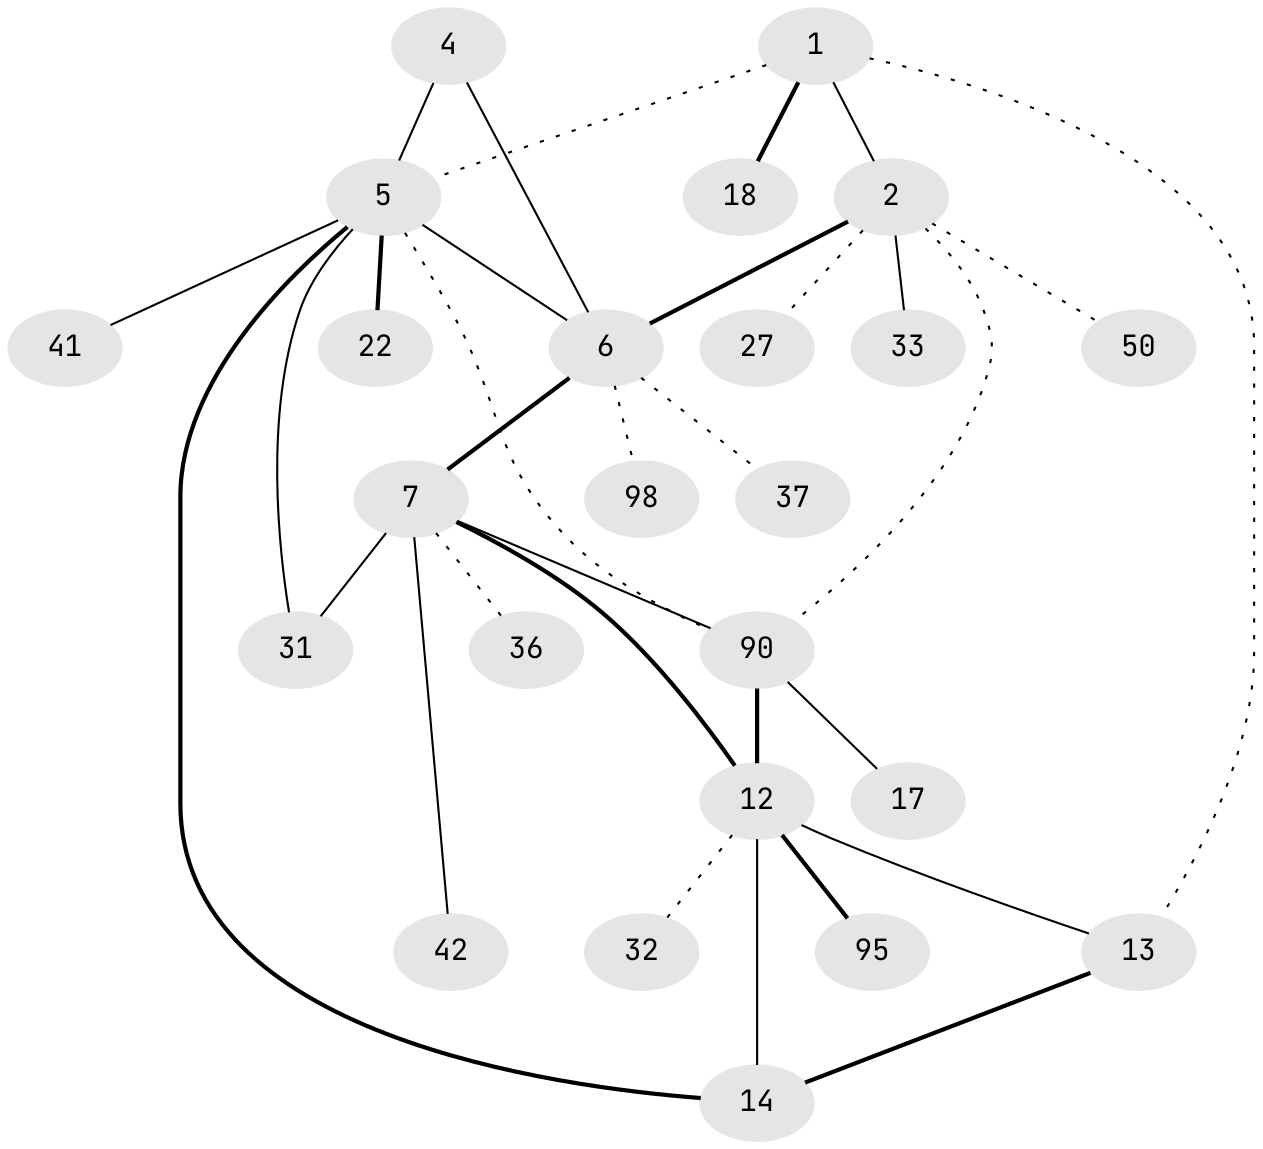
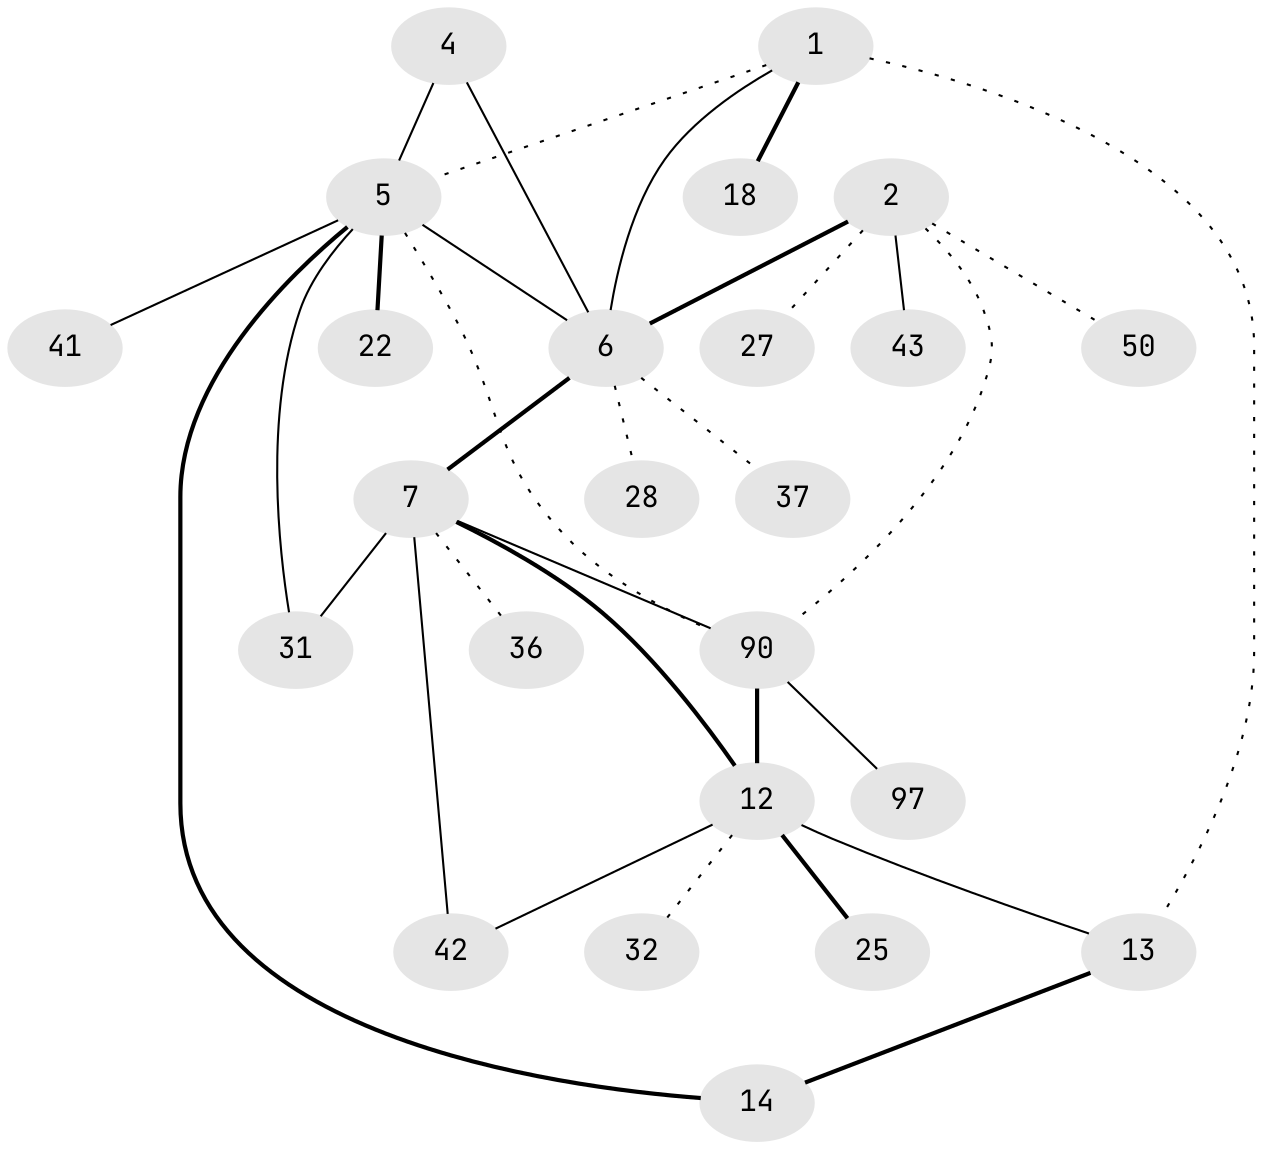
  graph {
    fontname="JetBrains Mono"
    node [color=gray90 fontname="JetBrains Mono" style=filled]
    edge [fontname="JetBrains Mono" style=solid]
    1 [super="+21+30"]
    2 [super="+3"]
    5 [super="+35"]
    13 [super="+29+50+54+38+23"]
    18
    6 [super="+8+57"]
    n7 [label=90 super="+19+11+16+49+55"]
    n8 [label=50 super="+51"]
    27 [super="+52"]
-   33 [super="+60"]
+   33 [super="+60" label=43]
    14
    22 [super="+40"]
    31 [super="+34"]
    41
    7 [super="+9+24"]
-   28 [super="+48" label=98]
+   28 [super="+48"]
    37
    12 [super="+15+47+26"]
-   17
+   17 [label=97]
    4
    36
    42
-   25 [super="+46+44" label=95]
+   25 [super="+46+44"]
    32 [super="+56"]
-   1 -- 2 [weight=2]
+   1 -- 6 [weight=2]
    1 -- 5 [style=dotted]
    1 -- 13 [style=dotted weight=2]
    1 -- 18 [style=bold]
    2 -- 6 [style=bold]
    2 -- n7 [style=dotted]
    2 -- n8 [style=dotted]
    2 -- 27 [style=dotted]
    2 -- 33
    5 -- 6
    5 -- n7 [style=dotted]
    5 -- 14 [style=bold]
    5 -- 22 [style=bold]
    5 -- 31
    5 -- 41
    13 -- 14 [style=bold]
    6 -- 7 [style=bold weight=3]
    6 -- 28 [style=dotted]
    6 -- 37 [style=dotted]
    n7 -- 12 [style=bold weight=3]
    n7 -- 17
    7 -- n7
    7 -- 31
    7 -- 12 [style=bold]
    7 -- 36 [style=dotted]
    7 -- 42
    12 -- 13
-   12 -- 14
+   12 -- 42
    12 -- 25 [style=bold]
    12 -- 32 [style=dotted]
    4 -- 5
    4 -- 6
  }
